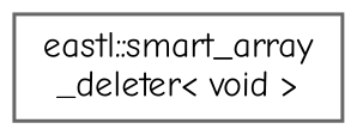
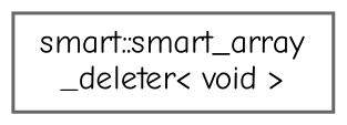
  digraph {
    rankdir=LR
    fontname="Comic Neue"
-   n1 [color=grey40 fillcolor=white fontname="Comic Neue" fontsize=10 height=0.2 label="eastl::smart_array\l_deleter\< void \>" shape=box style=filled width=0.4]
+   n1 [color=grey40 fillcolor=white fontname="Comic Neue" fontsize=10 height=0.2 label="smart::smart_array\l_deleter\< void \>" shape=box style=filled width=0.4]
  }
